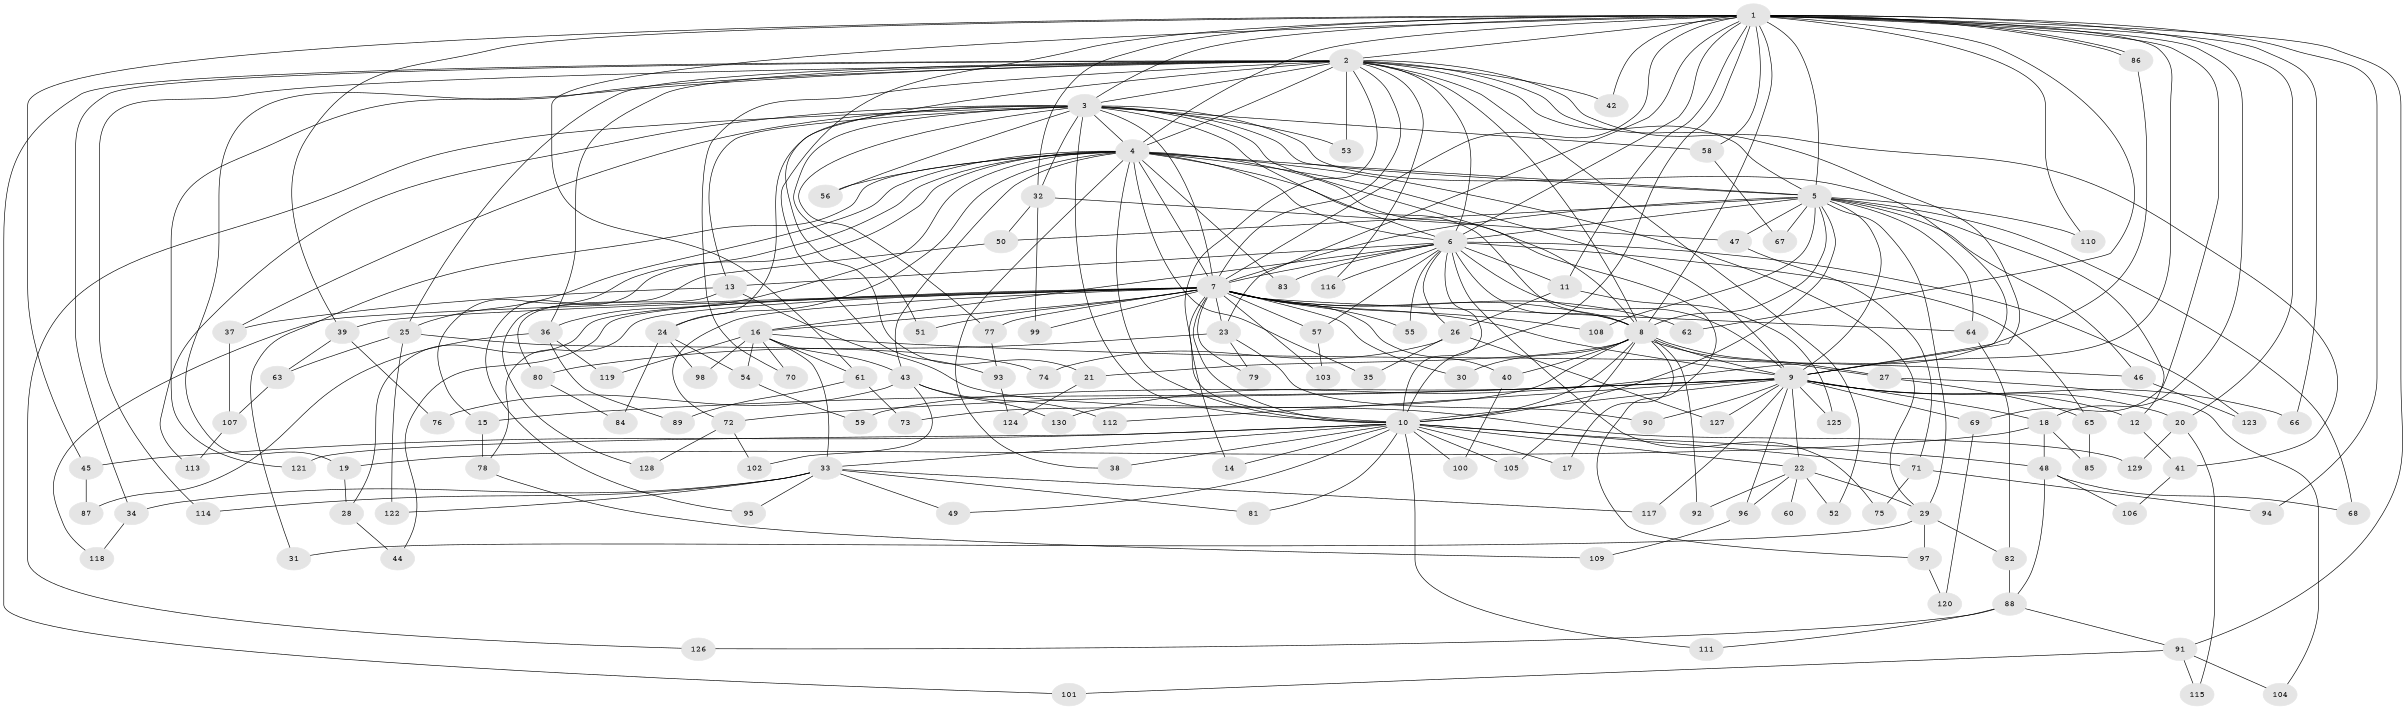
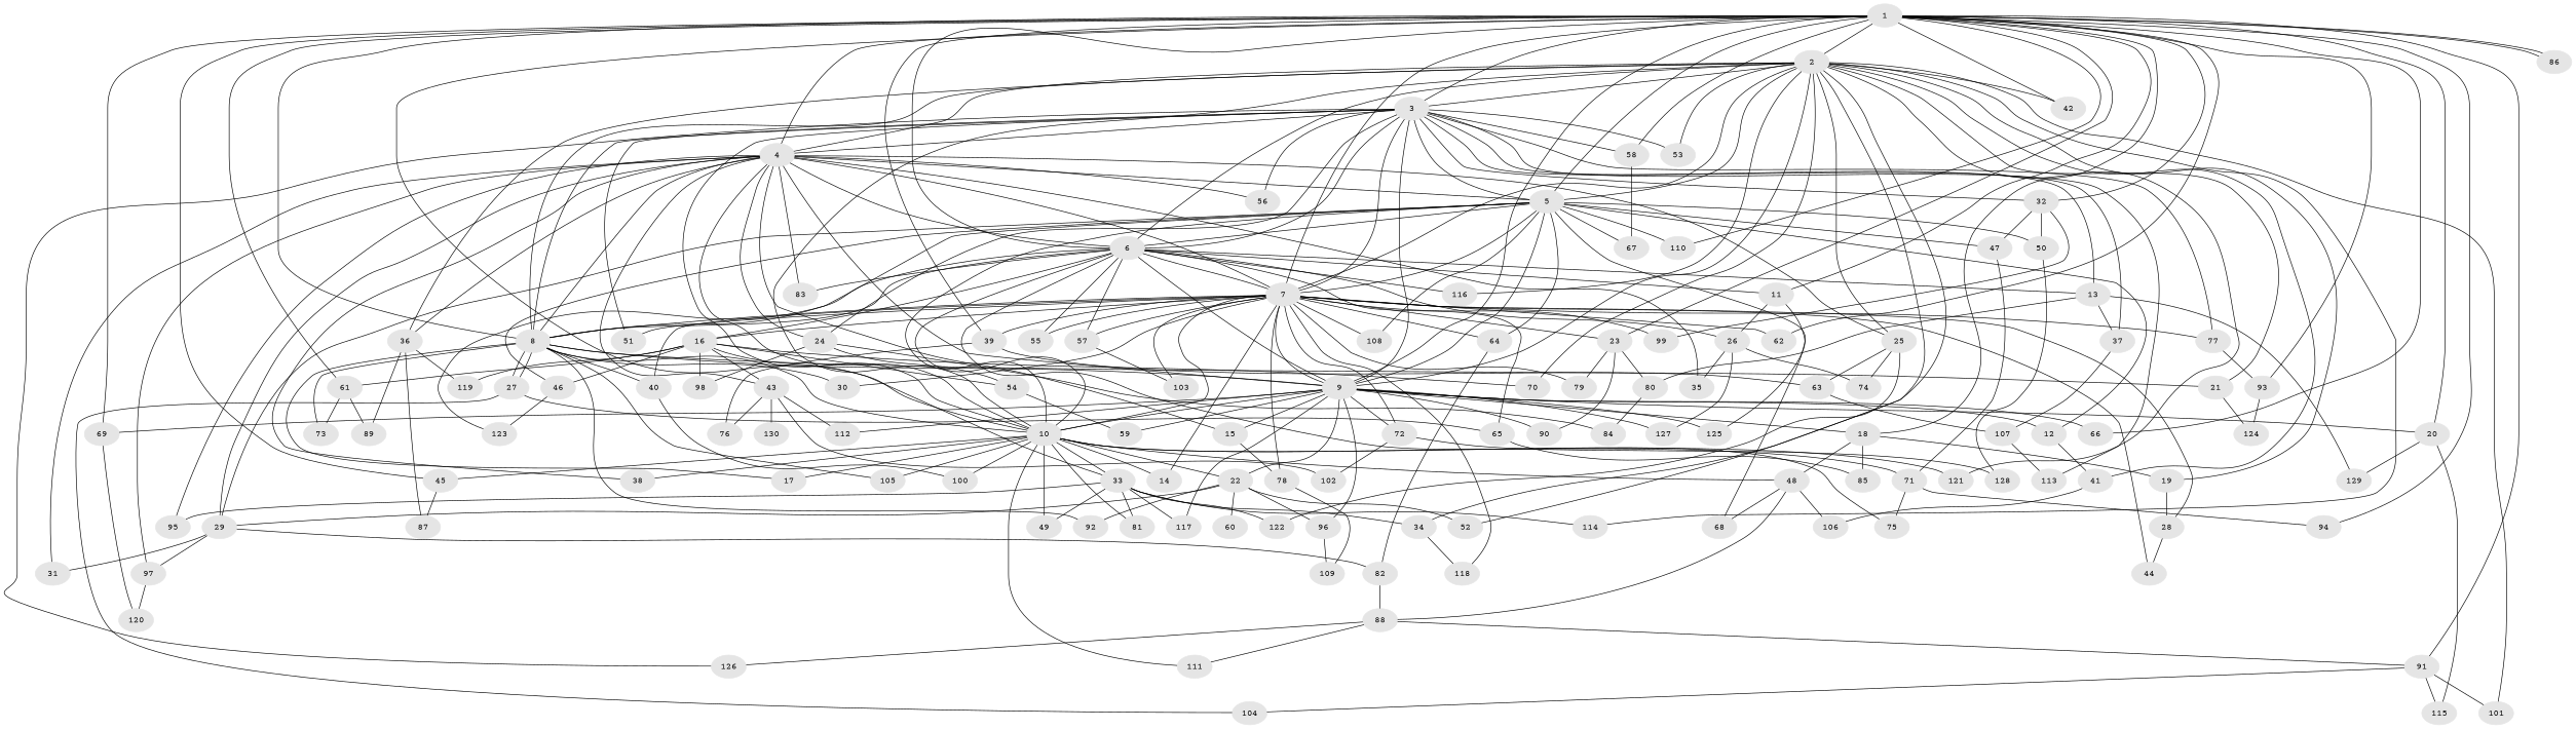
  graph {
    fontname="Courier Prime"
    node [color=gray90 fontname="Courier Prime" style=filled]
    edge [fontname="Courier Prime"]
    1
    2
    3
    4
    5
    6
    7
    8
    9
    10
    11
    18
    20
    23
    32
    39
    42
    45
    58
    61
    62
    66
    69
    86
    91
    93
    94
    110
    19
    21
    25
    34
    36
    41
    52
    53
    70
    101
    114
    116
    121
    13
    24
    37
    51
    56
    77
    113
    126
    15
    31
    35
    38
    43
    83
    95
    97
    29
    12
    46
    47
    50
    64
    67
    68
    108
    16
    26
    55
    57
    65
    75
    123
    14
    28
    30
    40
    44
    72
    78
    79
    99
    103
    118
    17
    27
    73
    92
    105
    22
    59
    90
    96
    112
    117
    125
    127
    33
    48
    49
    71
    81
    100
    111
    85
    129
    115
    80
    63
    76
    87
    89
    120
    130
    104
    124
    74
    122
    119
    106
    54
    98
    84
    107
    102
    82
    128
    109
    60
    88
    1 -- 2
    1 -- 3
    1 -- 4
    1 -- 5
    1 -- 6
    1 -- 7
    1 -- 8
    1 -- 9
    1 -- 10
    1 -- 11
    1 -- 18
    1 -- 20
    1 -- 23
    1 -- 32
    1 -- 39
    1 -- 42
    1 -- 45
    1 -- 58
    1 -- 61
    1 -- 62
    1 -- 66
    1 -- 69
    1 -- 86
    1 -- 86
    1 -- 91
    1 -- 93
    1 -- 94
    1 -- 110
    2 -- 3
    2 -- 4
    2 -- 5
    2 -- 6
    2 -- 7
    2 -- 8
    2 -- 9
    2 -- 10
    2 -- 42
    2 -- 19
    2 -- 21
    2 -- 25
    2 -- 34
    2 -- 36
    2 -- 41
    2 -- 52
    2 -- 53
    2 -- 70
    2 -- 101
    2 -- 114
    2 -- 116
    2 -- 121
    3 -- 4
    3 -- 5
    3 -- 6
    3 -- 7
    3 -- 8
    3 -- 9
    3 -- 10
    3 -- 32
    3 -- 58
    3 -- 53
    3 -- 13
    3 -- 24
    3 -- 37
    3 -- 51
    3 -- 56
    3 -- 77
    3 -- 113
    3 -- 126
    4 -- 5
    4 -- 6
    4 -- 7
    4 -- 8
    4 -- 9
    4 -- 10
    4 -- 25
    4 -- 36
    4 -- 24
    4 -- 56
    4 -- 15
    4 -- 31
    4 -- 35
    4 -- 38
    4 -- 43
    4 -- 83
    4 -- 95
    4 -- 97
    4 -- 29
    5 -- 6
    5 -- 7
    5 -- 8
    5 -- 9
    5 -- 10
    5 -- 110
    5 -- 29
    5 -- 12
    5 -- 46
    5 -- 47
    5 -- 50
    5 -- 64
    5 -- 67
    5 -- 68
    5 -- 108
    6 -- 7
    6 -- 8
    6 -- 9
    6 -- 10
    6 -- 11
    6 -- 116
    6 -- 13
    6 -- 83
    6 -- 16
    6 -- 26
    6 -- 55
    6 -- 57
    6 -- 65
    6 -- 75
    6 -- 123
    7 -- 8
    7 -- 9
    7 -- 10
    7 -- 23
    7 -- 39
    7 -- 62
    7 -- 51
    7 -- 77
    7 -- 64
    7 -- 108
    7 -- 16
    7 -- 55
    7 -- 57
    7 -- 14
    7 -- 28
    7 -- 30
    7 -- 40
    7 -- 44
    7 -- 72
    7 -- 78
    7 -- 79
    7 -- 99
    7 -- 103
    7 -- 118
    8 -- 9
    8 -- 10
    8 -- 21
    8 -- 30
    8 -- 40
    8 -- 17
    8 -- 27
    8 -- 27
    8 -- 73
    8 -- 92
    8 -- 105
    9 -- 10
    9 -- 18
    9 -- 20
    9 -- 66
    9 -- 69
    9 -- 15
    9 -- 12
    9 -- 72
    9 -- 22
    9 -- 59
    9 -- 90
    9 -- 96
    9 -- 112
    9 -- 117
    9 -- 125
    9 -- 127
    10 -- 45
    10 -- 121
    10 -- 38
    10 -- 14
    10 -- 17
    10 -- 105
    10 -- 22
    10 -- 33
    10 -- 48
    10 -- 49
    10 -- 71
    10 -- 81
    10 -- 100
    10 -- 111
    11 -- 26
    11 -- 125
    18 -- 19
    18 -- 48
    18 -- 85
    20 -- 129
    20 -- 115
    23 -- 79
    23 -- 90
    23 -- 80
    32 -- 47
    32 -- 50
    32 -- 99
    39 -- 63
    39 -- 76
    45 -- 87
    58 -- 67
    61 -- 73
    61 -- 89
    69 -- 120
-   86 -- 130
    91 -- 101
    91 -- 115
    91 -- 104
    93 -- 124
    19 -- 28
    21 -- 124
    25 -- 63
    25 -- 74
    25 -- 122
    34 -- 118
    36 -- 87
    36 -- 89
    36 -- 119
    41 -- 106
    13 -- 37
    13 -- 129
    13 -- 80
    24 -- 54
    24 -- 98
    24 -- 84
    37 -- 107
    77 -- 93
    15 -- 78
    43 -- 112
    43 -- 76
    43 -- 130
    43 -- 102
    97 -- 120
    29 -- 31
    29 -- 97
    29 -- 82
    12 -- 41
    46 -- 123
    47 -- 71
    50 -- 128
    64 -- 82
    16 -- 61
    16 -- 70
    16 -- 43
    16 -- 46
    16 -- 33
    16 -- 119
    16 -- 54
    16 -- 98
    26 -- 35
    26 -- 127
    26 -- 74
    57 -- 103
    65 -- 85
    28 -- 44
    40 -- 100
    72 -- 102
    72 -- 128
    78 -- 109
    27 -- 65
    27 -- 104
    22 -- 52
    22 -- 29
    22 -- 92
    22 -- 96
    22 -- 60
    96 -- 109
    33 -- 34
    33 -- 114
    33 -- 95
    33 -- 117
    33 -- 49
    33 -- 81
    33 -- 122
    48 -- 68
    48 -- 106
    48 -- 88
    71 -- 94
    71 -- 75
    80 -- 84
    63 -- 107
    54 -- 59
    107 -- 113
    82 -- 88
    88 -- 91
    88 -- 126
    88 -- 111
  }
